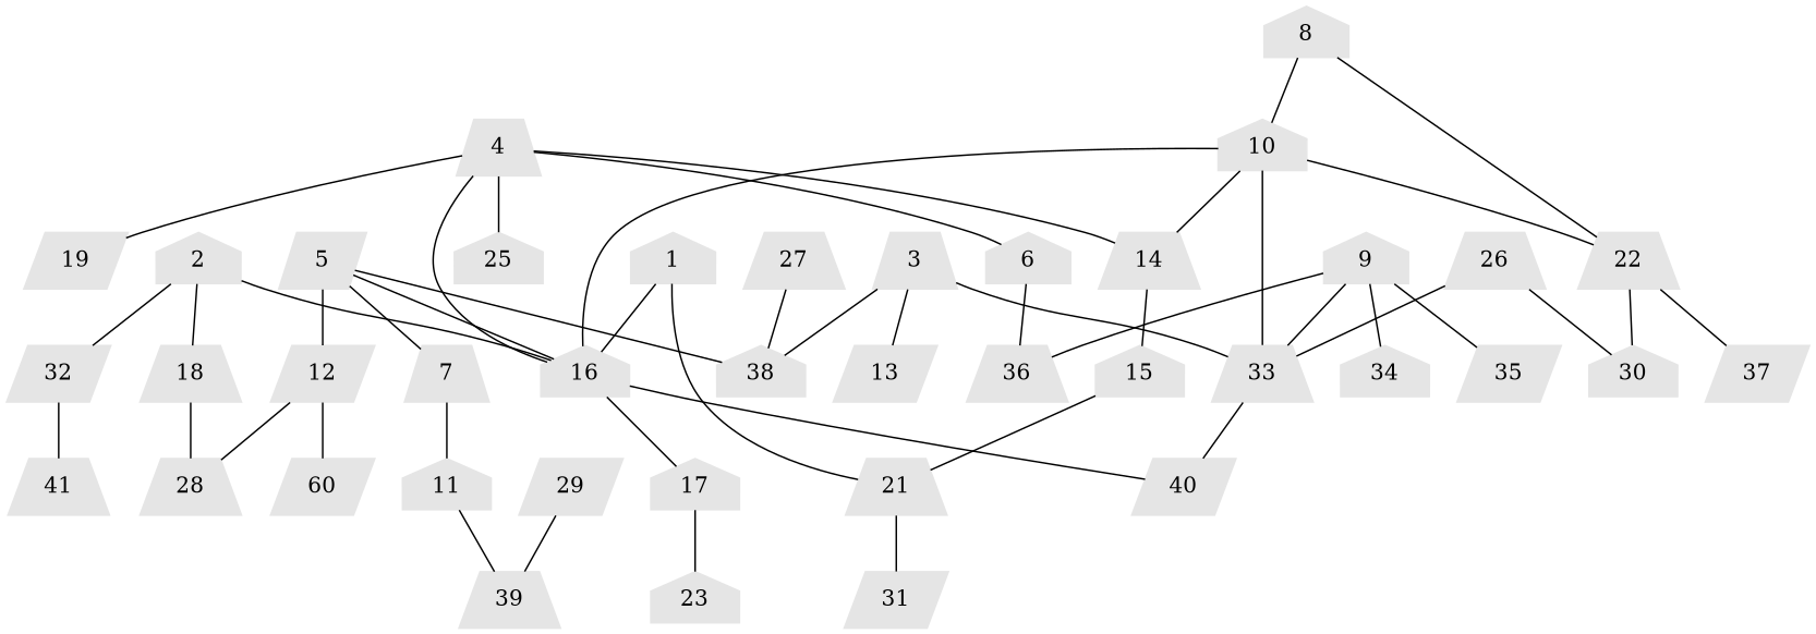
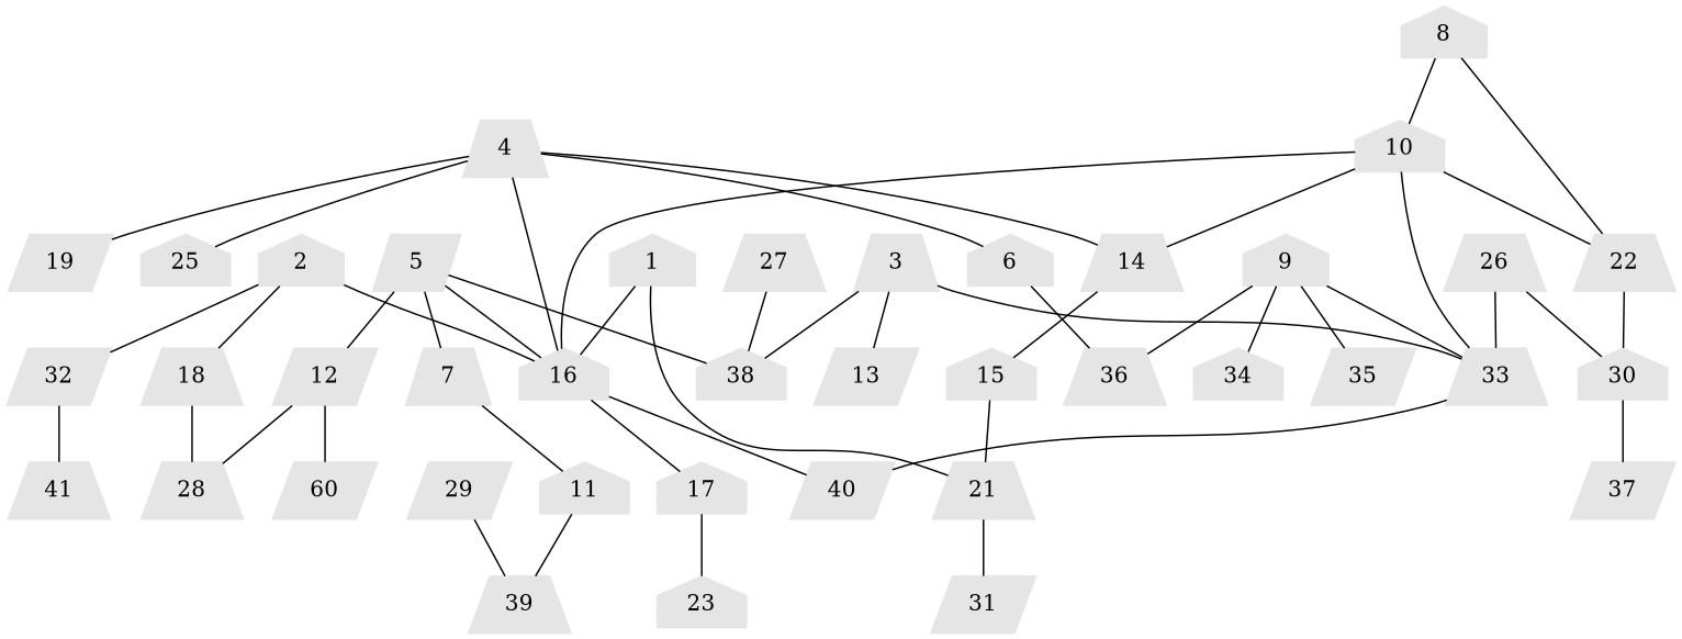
  graph {
    node [color=gray90 shape=house style=filled]
    edge [weight=1.0]
    1
    16
    21 [shape=trapezium]
    17
    40 [shape=parallelogram]
    31 [shape=parallelogram]
    2
    18 [shape=trapezium]
    32 [shape=parallelogram]
    28 [shape=trapezium]
    41 [shape=trapezium]
    3 [shape=trapezium]
    13 [shape=parallelogram]
    33 [shape=trapezium]
    38
    4 [shape=trapezium]
    6
    14 [shape=trapezium]
    19 [shape=parallelogram]
    25
    36 [shape=trapezium]
    15
    5 [shape=parallelogram]
    7 [shape=trapezium]
    12 [shape=parallelogram]
    11
    n27 [label=60 shape=parallelogram]
    39 [shape=trapezium]
    8
    10
    22 [shape=trapezium]
    30
    37 [shape=parallelogram]
    9
    34
    35 [shape=parallelogram]
    23
    26 [shape=trapezium]
    27 [shape=trapezium]
    29 [shape=parallelogram]
    1 -- 16
    1 -- 21
    16 -- 17
    16 -- 40
    21 -- 31
    17 -- 23
    2 -- 16
    2 -- 18
    2 -- 32
    18 -- 28
    32 -- 41
    3 -- 13
    3 -- 33
    3 -- 38
    33 -- 40
    4 -- 16
    4 -- 6
    4 -- 14
    4 -- 19
    4 -- 25
    6 -- 36
    14 -- 15
    15 -- 21
    5 -- 16
    5 -- 38
    5 -- 7
    5 -- 12
    7 -- 11
    12 -- 28
    12 -- n27
    11 -- 39
    8 -- 10
    8 -- 22
    10 -- 16
    10 -- 33
    10 -- 14
    10 -- 22
    22 -- 30
-   22 -- 37
+   30 -- 37
    9 -- 33
    9 -- 36
    9 -- 34
    9 -- 35
    26 -- 33
    26 -- 30
    27 -- 38
    29 -- 39
  }
